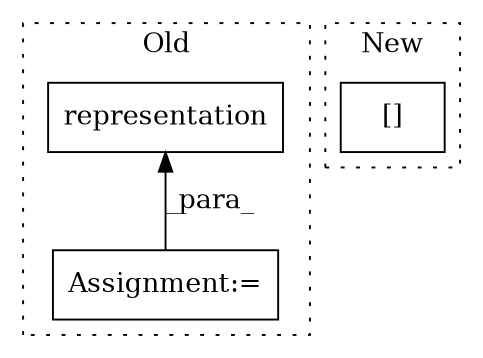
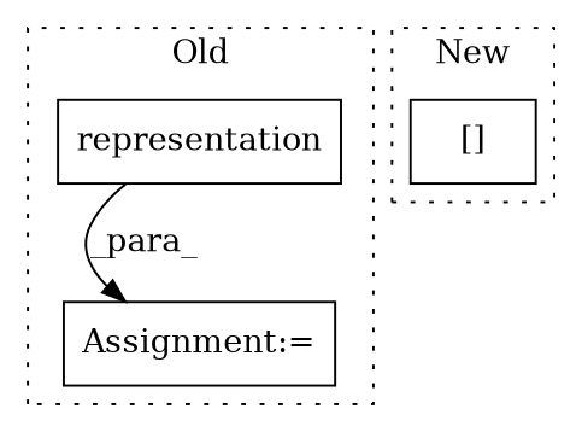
  digraph {
    node [shape=box]
    n1 [a=32 l=16 label=representation s=818]
    n2 [a=7 l=1 label="Assignment:=" s=812]
    n3 [a=2 l="11,1" label="[]" s="1686,1701"]
    subgraph cluster_1 {
      label=Old
      style=dotted
      n1
      n2
    }
    subgraph cluster_2 {
      label=New
      style=dotted
      n3
    }
-   n2 -> n1 [label=_para_]
+   n1 -> n2 [label=_para_]
  }
